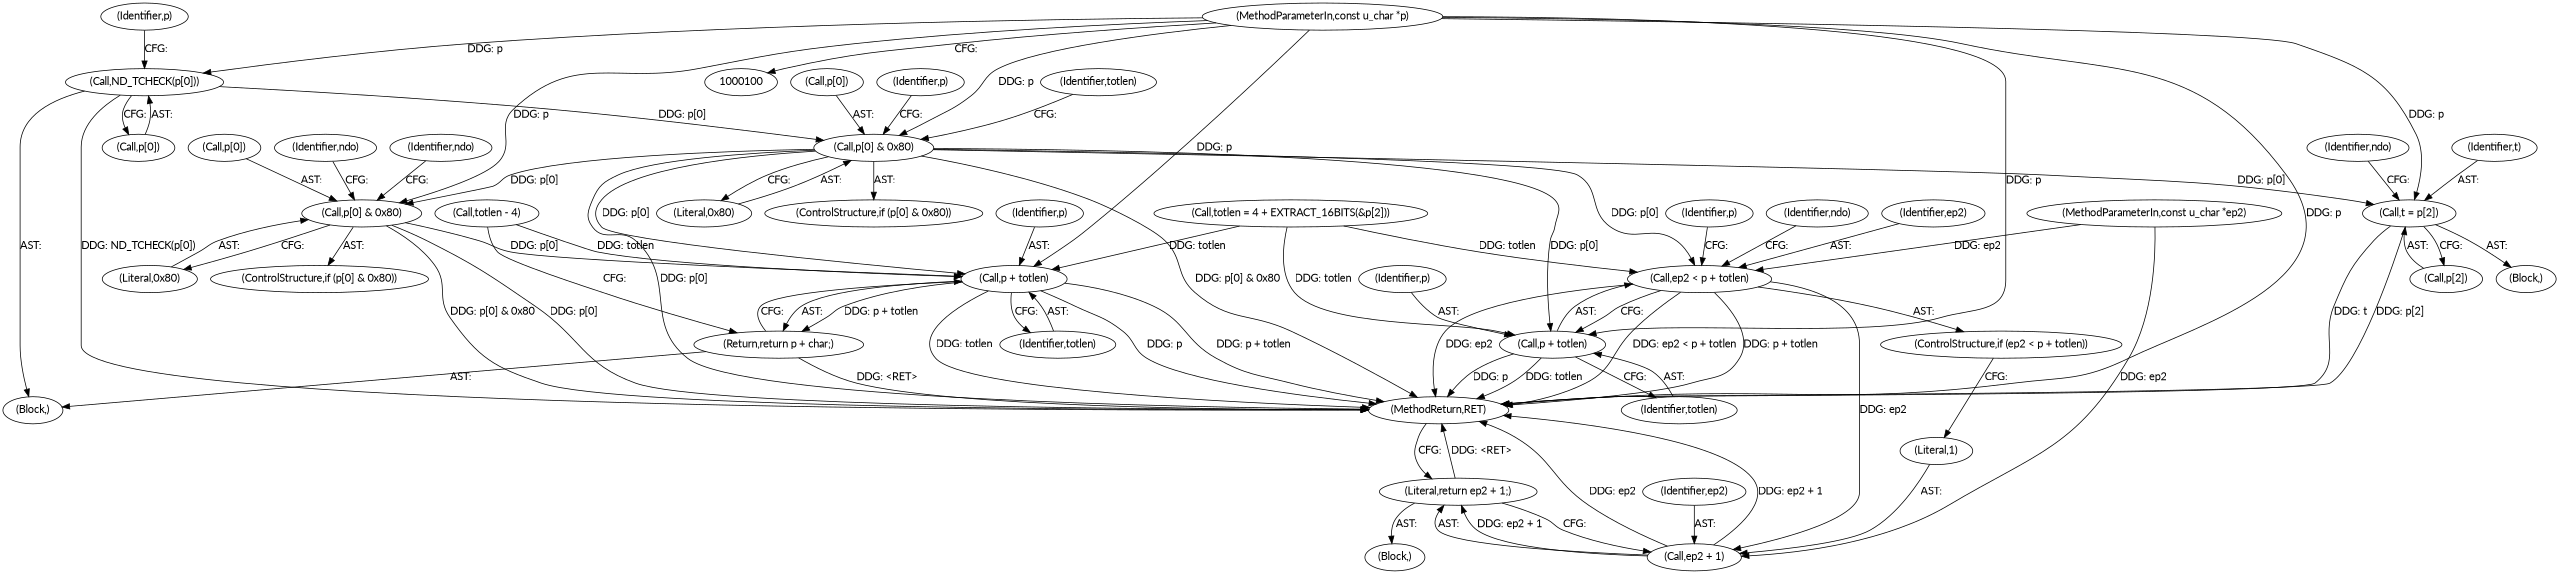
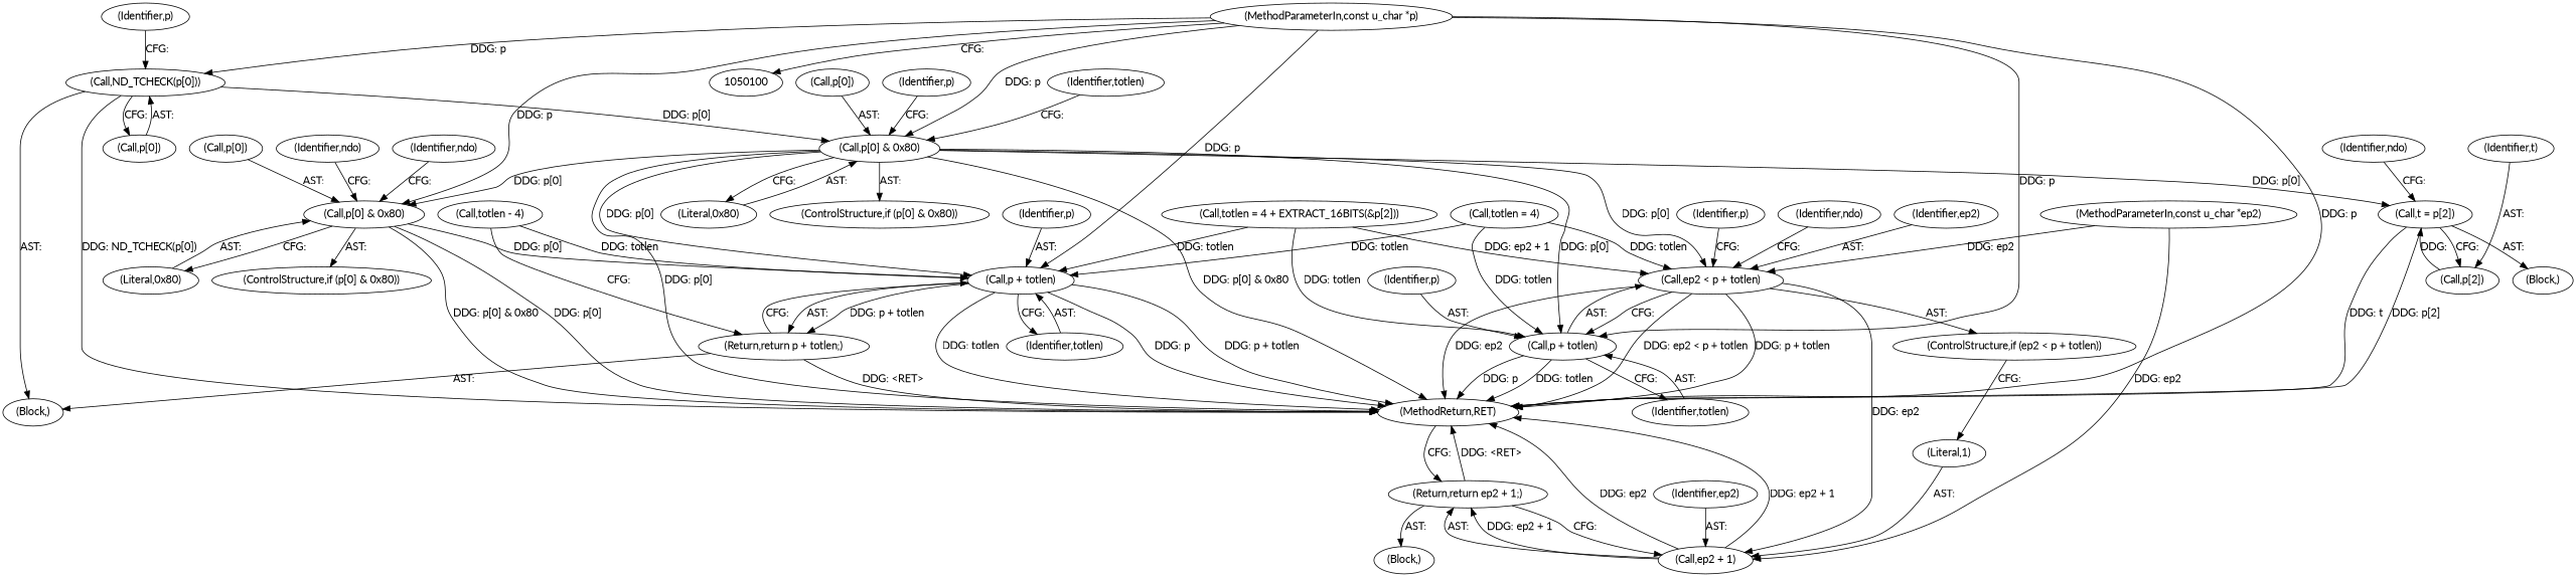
  digraph {
    fontname=Lato
    node [fontname=Lato]
    edge [fontname=Lato]
    n1 [label="(Call,ND_TCHECK(p[0]))"]
    n2 [label="(Call,p[0] & 0x80)"]
    n3 [label="(MethodReturn,RET)"]
    n4 [label="(Call,p[0])"]
    n5 [label="(Block,)"]
    n6 [label="(Call,ep2 < p + totlen)"]
    n7 [label="(Call,p + totlen)"]
    n8 [label="(Call,p[0] & 0x80)"]
    n9 [label="(Call,p + totlen)"]
    n10 [label="(Call,t = p[2])"]
    n11 [label="(Literal,0x80)"]
    n12 [label="(ControlStructure,if (p[0] & 0x80))"]
-   n13 [label="(Literal,return ep2 + 1;)"]
+   n13 [label="(Return,return ep2 + 1;)"]
    n14 [label="(MethodParameterIn,const u_char *p)"]
-   1000100
+   1000100 [label=1050100]
    n16 [label="(Call,ep2 + 1)"]
    n17 [label="(ControlStructure,if (ep2 < p + totlen))"]
    n18 [label="(Identifier,totlen)"]
    n19 [label="(ControlStructure,if (p[0] & 0x80))"]
    n20 [label="(Literal,0x80)"]
-   n21 [label="(Return,return p + char;)"]
+   n21 [label="(Return,return p + totlen;)"]
    n22 [label="(Identifier,totlen)"]
    n23 [label="(Block,)"]
    n24 [label="(Call,p[2])"]
    n25 [label="(Literal,1)"]
    n26 [label="(Block,)"]
    n27 [label="(Identifier,t)"]
    n28 [label="(Call,p[0])"]
    n29 [label="(Identifier,ndo)"]
    n30 [label="(Identifier,p)"]
    n31 [label="(Identifier,ndo)"]
    n32 [label="(Call,p[0])"]
    n33 [label="(Identifier,p)"]
    n34 [label="(Identifier,p)"]
    n35 [label="(Call,totlen = 4 + EXTRACT_16BITS(&p[2]))"]
    n36 [label="(Identifier,ndo)"]
    n37 [label="(Identifier,p)"]
    n38 [label="(Identifier,ndo)"]
    n39 [label="(Identifier,ep2)"]
+   n40 [label="(Call,totlen = 4)"]
    n41 [label="(MethodParameterIn,const u_char *ep2)"]
    n42 [label="(Identifier,ep2)"]
    n43 [label="(Identifier,p)"]
    n44 [label="(Identifier,totlen)"]
    n45 [label="(Call,totlen - 4)"]
    n1 -> n2 [label="DDG: p[0]"]
    n1 -> n3 [label="DDG: ND_TCHECK(p[0])"]
    n1 -> n4 [label="CFG: "]
    n1 -> n5 [label="AST: "]
    n2 -> n3 [label="DDG: p[0] & 0x80"]
    n2 -> n3 [label="DDG: p[0]"]
    n2 -> n6 [label="DDG: p[0]"]
    n2 -> n7 [label="DDG: p[0]"]
    n2 -> n8 [label="DDG: p[0]"]
    n2 -> n9 [label="DDG: p[0]"]
    n2 -> n10 [label="DDG: p[0]"]
    n2 -> n11 [label="CFG: "]
    n2 -> n12 [label="AST: "]
    n3 -> n13 [label="CFG: "]
    n4 -> n1 [label="AST: "]
    n6 -> n3 [label="DDG: p + totlen"]
    n6 -> n3 [label="DDG: ep2"]
    n6 -> n3 [label="DDG: ep2 < p + totlen"]
    n6 -> n7 [label="CFG: "]
    n6 -> n16 [label="DDG: ep2"]
    n6 -> n17 [label="AST: "]
    n7 -> n3 [label="DDG: totlen"]
    n7 -> n3 [label="DDG: p"]
    n7 -> n6 [label="AST: "]
    n7 -> n18 [label="CFG: "]
    n8 -> n3 [label="DDG: p[0] & 0x80"]
    n8 -> n3 [label="DDG: p[0]"]
    n8 -> n9 [label="DDG: p[0]"]
    n8 -> n19 [label="AST: "]
    n8 -> n20 [label="CFG: "]
    n9 -> n3 [label="DDG: p + totlen"]
    n9 -> n3 [label="DDG: totlen"]
    n9 -> n3 [label="DDG: p"]
    n9 -> n21 [label="AST: "]
    n9 -> n21 [label="DDG: p + totlen"]
    n9 -> n22 [label="CFG: "]
    n10 -> n3 [label="DDG: t"]
    n10 -> n3 [label="DDG: p[2]"]
    n10 -> n23 [label="AST: "]
    n10 -> n24 [label="CFG: "]
    n11 -> n2 [label="AST: "]
    n13 -> n3 [label="DDG: <RET>"]
    n13 -> n16 [label="CFG: "]
    n13 -> n26 [label="AST: "]
    n14 -> n1 [label="DDG: p"]
    n14 -> n2 [label="DDG: p"]
    n14 -> n3 [label="DDG: p"]
    n14 -> n7 [label="DDG: p"]
    n14 -> n8 [label="DDG: p"]
    n14 -> n9 [label="DDG: p"]
-   n14 -> n10 [label="DDG: p"]
    n14 -> 1000100 [label="CFG: "]
    n16 -> n3 [label="DDG: ep2"]
    n16 -> n3 [label="DDG: ep2 + 1"]
    n16 -> n13 [label="AST: "]
    n16 -> n13 [label="DDG: ep2 + 1"]
    n17 -> n25 [label="CFG: "]
    n18 -> n7 [label="AST: "]
    n20 -> n8 [label="AST: "]
    n21 -> n3 [label="DDG: <RET>"]
    n21 -> n5 [label="AST: "]
    n21 -> n9 [label="CFG: "]
    n22 -> n9 [label="AST: "]
-   n24 -> n10 [label="AST: "]
+   n24 -> n10 [label="DDG: "]
    n25 -> n16 [label="AST: "]
-   n27 -> n10 [label="AST: "]
+   n27 -> n24 [label="AST: "]
    n28 -> n2 [label="AST: "]
    n29 -> n6 [label="CFG: "]
    n30 -> n7 [label="AST: "]
    n31 -> n8 [label="CFG: "]
    n32 -> n8 [label="AST: "]
    n33 -> n1 [label="CFG: "]
    n34 -> n9 [label="AST: "]
-   n35 -> n6 [label="DDG: totlen"]
+   n35 -> n6 [label="DDG: ep2 + 1"]
    n35 -> n7 [label="DDG: totlen"]
    n35 -> n9 [label="DDG: totlen"]
    n36 -> n10 [label="CFG: "]
    n37 -> n2 [label="CFG: "]
    n38 -> n8 [label="CFG: "]
    n39 -> n6 [label="AST: "]
+   n40 -> n6 [label="DDG: totlen"]
+   n40 -> n7 [label="DDG: totlen"]
+   n40 -> n9 [label="DDG: totlen"]
    n41 -> n6 [label="DDG: ep2"]
    n41 -> n16 [label="DDG: ep2"]
    n42 -> n16 [label="AST: "]
    n43 -> n6 [label="CFG: "]
    n44 -> n2 [label="CFG: "]
    n45 -> n9 [label="DDG: totlen"]
    n45 -> n21 [label="CFG: "]
  }
